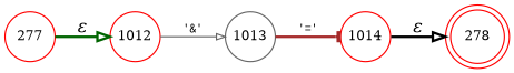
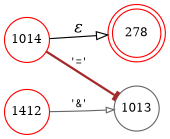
  digraph {
    rankdir=LR
    node [color=red fixedsize=true fontsize=11 shape=circle peripheries=1]
    edge [arrowhead=onormal fontname=Courier style=solid]
    n1 [label=278 shape=doublecircle width=.6 peripheries=""]
-   n2 [label=1012 width=.55]
+   n2 [label=1412 width=.55]
    n3 [color=gray40 label=1013 width=.55]
    n4 [label=1014 width=.55]
-   n5 [label=277 width=.55]
    n2 -> n3 [arrowsize=.7 color=gray40 fontsize=11 label="'&'"]
-   n3 -> n4 [arrowhead=tee arrowsize=.7 color=brown fontsize=11 label="'='" style=bold]
-   n4 -> n1 [color=black fontname="Times-Italic" label="&epsilon;" style=bold]
-   n5 -> n2 [color=darkgreen fontname="Times-Italic" label="&epsilon;" style=bold]
+   n4 -> n3 [arrowhead=tee arrowsize=.7 color=brown fontsize=11 label="'='" style=bold]
+   n4 -> n1 [color=black fontname="Times-Italic" label="&epsilon;"]
  }
